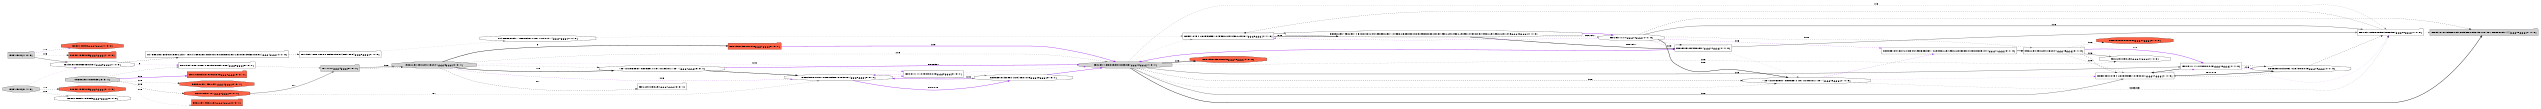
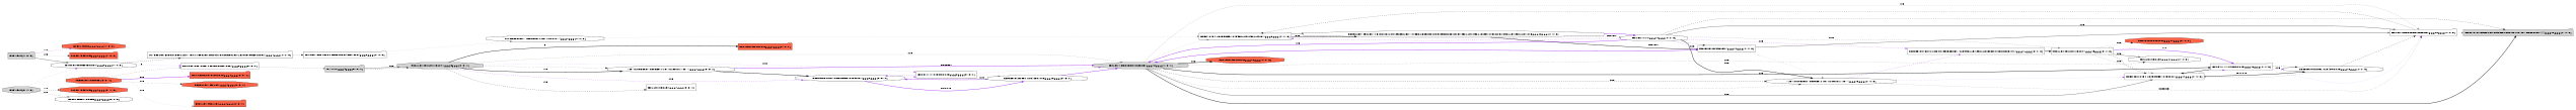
  digraph {
    fontname=Lato
    rankdir=LR
    node [fillcolor=white fontname=Lato shape=octagon style=filled]
    edge [color=black fontname=Lato style=dashed]
    n1 [fillcolor=tomato label="boolean append@@@2@@@['1', '0', '0']"]
    n2 [fillcolor=lightgray label="geometry.setProperties(properties)@@@13@@@['1', '0', '1']"]
    n3 [label="Object value = model.getCellValue(geomAttrs.geomAttr,row)@@@9@@@['1', '1', '0']" shape=folder]
    n4 [label="Map<String,Object> properties = new LinkedHashMap<>()@@@13@@@['1', '1', '0']"]
    n5 [label="Object descValue = model.getCellValue(da,row)@@@17@@@['1', '1', '0']" shape=folder]
    n6 [fillcolor=tomato label="DBDAttributeBinding da@@@15@@@['1', '0', '0']"]
    n7 [label="geometry.setProperties(properties)@@@23@@@['1', '1', '0']" shape=folder]
    n8 [label="!DBUtils.isNullValue(descValue)@@@18@@@['1', '1', '0']" shape=folder]
    n9 [fillcolor=lightgray label="leafletViewer.setGeometryData(geometries.toArray(new DBGeometry(((())@@@28@@@['1', '1', '0']" shape=folder]
    n10 [label="geomAttrs.descAttrs@@@16@@@['1', '1', '0']"]
    n11 [label="DBGeometry geometry = GisTransformUtils.getGeometryValueFromObject(controller.getDataContainer(),geomAttrs.geomAttr.getValueHandler(),geomAttrs.geomAttr,value)@@@10@@@['1', '1', '0']"]
    n12 [label="properties.put(\"Column\",DBUtils.getObjectFullName(geomAttrs.geomAttr,DBPEvaluationContext.UI))@@@14@@@['0', '1', '0']" shape=folder]
    n13 [label="properties.put(da.getName(),descValue)@@@19@@@['1', '1', '0']"]
-   n14 [fillcolor=lightgray label="setGeometryProperties['0', '0', '1']"]
-   n15 [fillcolor=tomato label="ResultSetRow row@@@2@@@['0', '0', '1']"]
+   n14 [fillcolor=tomato label="setGeometryProperties['0', '0', '1']"]
    n16 [fillcolor=tomato label="GeomAttrs geomAttrs@@@2@@@['0', '0', '1']" shape=folder]
    n17 [fillcolor=tomato label="IResultSetController controller@@@2@@@['0', '0', '1']" shape=folder]
    n18 [label="ResultSetModel model = controller.getModel()@@@3@@@['0', '0', '1']" shape=folder]
    n19 [fillcolor=tomato label="DBGeometry geometry@@@2@@@['0', '0', '1']"]
    n20 [label="Object descValue = model.getCellValue(da,row)@@@8@@@['0', '0', '1']"]
    n21 [fillcolor=lightgray label="row != null@@@4@@@['0', '0', '1']" shape=folder]
    n22 [fillcolor=tomato label="DBDAttributeBinding da@@@16@@@['0', '1', '0']"]
    n23 [label="geometry != null@@@11@@@['1', '1', '0']"]
    n24 [label="geometries.add(geometry)@@@12@@@['1', '1', '0']" shape=folder]
    n25 [label="!geomAttrs.descAttrs.isEmpty()@@@15@@@['0', '1', '0']" shape=folder]
    n26 [fillcolor=tomato label="boolean keepState@@@2@@@['0', '1', '0']"]
    n27 [label="properties.put(da.getName(),descValue)@@@10@@@['0', '0', '1']"]
    n28 [label="!DBUtils.isNullValue(descValue)@@@9@@@['0', '0', '1']" shape=folder]
    n29 [label="ResultSetModel model = getController().getModel()@@@5@@@['1', '1', '0']" shape=folder]
    n30 [label="List<DBGeometry> geometries = new ArrayList<>()@@@6@@@['1', '1', '0']"]
    n31 [label="controller.updateEditControls()@@@3@@@['1', '1', '0']"]
    n32 [label="List<GeometryDataUtils.GeomAttrs> result = GeometryDataUtils.extractGeometryAttributes(getController())@@@4@@@['1', '1', '0']" shape=folder]
    n33 [fillcolor=lightgray label="!geomAttrs.descAttrs.isEmpty()@@@5@@@['0', '0', '1']"]
    n34 [label="Map<String,Object> properties = new LinkedHashMap<>()@@@6@@@['0', '0', '1']"]
    n35 [fillcolor=tomato label="boolean keepState@@@2@@@['1', '0', '0']" shape=folder]
    n36 [label="boolean refreshMetadata@@@2@@@['0', '1', '0']"]
    n37 [fillcolor=lightgray label="refreshData['1', '0', '0']" shape=folder]
    n38 [fillcolor=lightgray label="refreshData['0', '1', '0']"]
    n39 [label="geomAttrs.descAttrs@@@7@@@['0', '0', '1']" shape=folder]
    n40 [fillcolor=tomato label="DBDAttributeBinding da@@@7@@@['0', '0', '1']" shape=folder]
    n2 -> n3 [color=gray40 style=dotted]
    n2 -> n4 [style=dotted]
    n2 -> n4 [label=true]
    n2 -> n5 [color=gray40 label=true style=bold]
    n2 -> n6 [label=true style=bold]
    n2 -> n7 [color=gray40 label=true]
-   n2 -> n8 [color=gray40 label=true style=bold]
+   n2 -> n8 [label=true style=bold]
    n2 -> n9 [style=bold]
    n2 -> n10 [label=true style=dotted]
    n3 -> n11 [color=gray40 style=bold]
    n3 -> n11 [label=value style=bold]
    n4 -> n5 [color=purple style=dotted]
    n4 -> n7 [label=properties style=dotted]
    n4 -> n12 [color=purple]
    n5 -> n8 [color=purple style=dotted]
    n5 -> n13 [label=descValue style=bold]
    n7 -> n3
    n7 -> n9 [color=gray40 style=dotted]
    n8 -> n5 [style=bold]
    n8 -> n7 [color=purple style=dotted]
    n8 -> n13 [color=purple label=true]
    n8 -> n13
    n11 -> n23 [color=purple style=bold]
    n11 -> n23 [color=gray40 label=geometry]
    n11 -> n24 [label=geometry style=bold]
    n12 -> n25 [style=bold]
    n13 -> n5 [color=gray40]
    n13 -> n7
-   n14 -> n15 [label=true]
    n14 -> n16 [color=gray40 label=true style=dotted]
    n14 -> n17 [color=purple label=true style=bold]
    n14 -> n18 [color=gray40]
    n14 -> n19 [label=true style=dotted]
-   n15 -> n20 [color=gray40 label=row]
-   n15 -> n21 [color=gray40 label=row style=bold]
    n18 -> n21 [color=gray40]
    n20 -> n27 [color=purple label=descValue style=bold]
    n20 -> n28 [color=purple style=dotted]
    n21 -> n33
    n21 -> n33 [color=gray40 label=true style=bold]
-   n40 -> n2 [color=purple label=true style=bold]
+   n23 -> n2 [color=purple label=true style=bold]
    n23 -> n3 [color=purple]
    n23 -> n4 [label=true style=bold]
    n23 -> n7 [color=gray40 label=true style=bold]
    n23 -> n9
    n23 -> n12 [color=purple label=true]
    n23 -> n24 [color=purple label=true]
    n23 -> n24 [style=dotted]
    n23 -> n25 [color=gray40 label=true]
    n24 -> n2 [color=purple style=bold]
    n24 -> n4 [color=gray40 style=dotted]
    n24 -> n7 [color=gray40 style=bold]
    n25 -> n5 [color=gray40 label=true]
    n25 -> n5
    n25 -> n8 [color=purple label=true style=bold]
    n25 -> n10 [color=gray40 label=true style=bold]
    n25 -> n22 [label=true style=dotted]
    n27 -> n2 [color=purple style=bold]
    n27 -> n20 [color=purple style=bold]
    n28 -> n2 [color=purple style=dotted]
    n28 -> n20 [color=purple]
    n28 -> n27 [color=gray40 style=dotted]
    n28 -> n27 [color=gray40 label=true]
    n29 -> n30 [color=gray40 style=dotted]
    n30 -> n3 [color=gray40 style=dotted]
    n31 -> n18 [color=purple label=0 style=dotted]
    n31 -> n32
    n32 -> n29
    n33 -> n2 [color=gray40 label=true]
    n33 -> n20 [color=purple label=true]
    n33 -> n28 [color=purple label=true style=dotted]
    n33 -> n34 [label=true style=bold]
    n33 -> n34 [style=dotted]
-   n33 -> n39 [label=row]
+   n33 -> n39 [label=true]
    n33 -> n40 [label=0 style=bold]
    n34 -> n2 [color=purple label=properties style=bold]
    n34 -> n20 [style=bold]
    n37 -> n1 [color=purple label=true]
    n37 -> n31 [color=gray40 style=bold]
    n37 -> n35 [label=true style=dotted]
    n38 -> n26 [label=true]
    n38 -> n31 [color=purple style=dotted]
    n38 -> n36 [color=gray40 label=true]
  }
